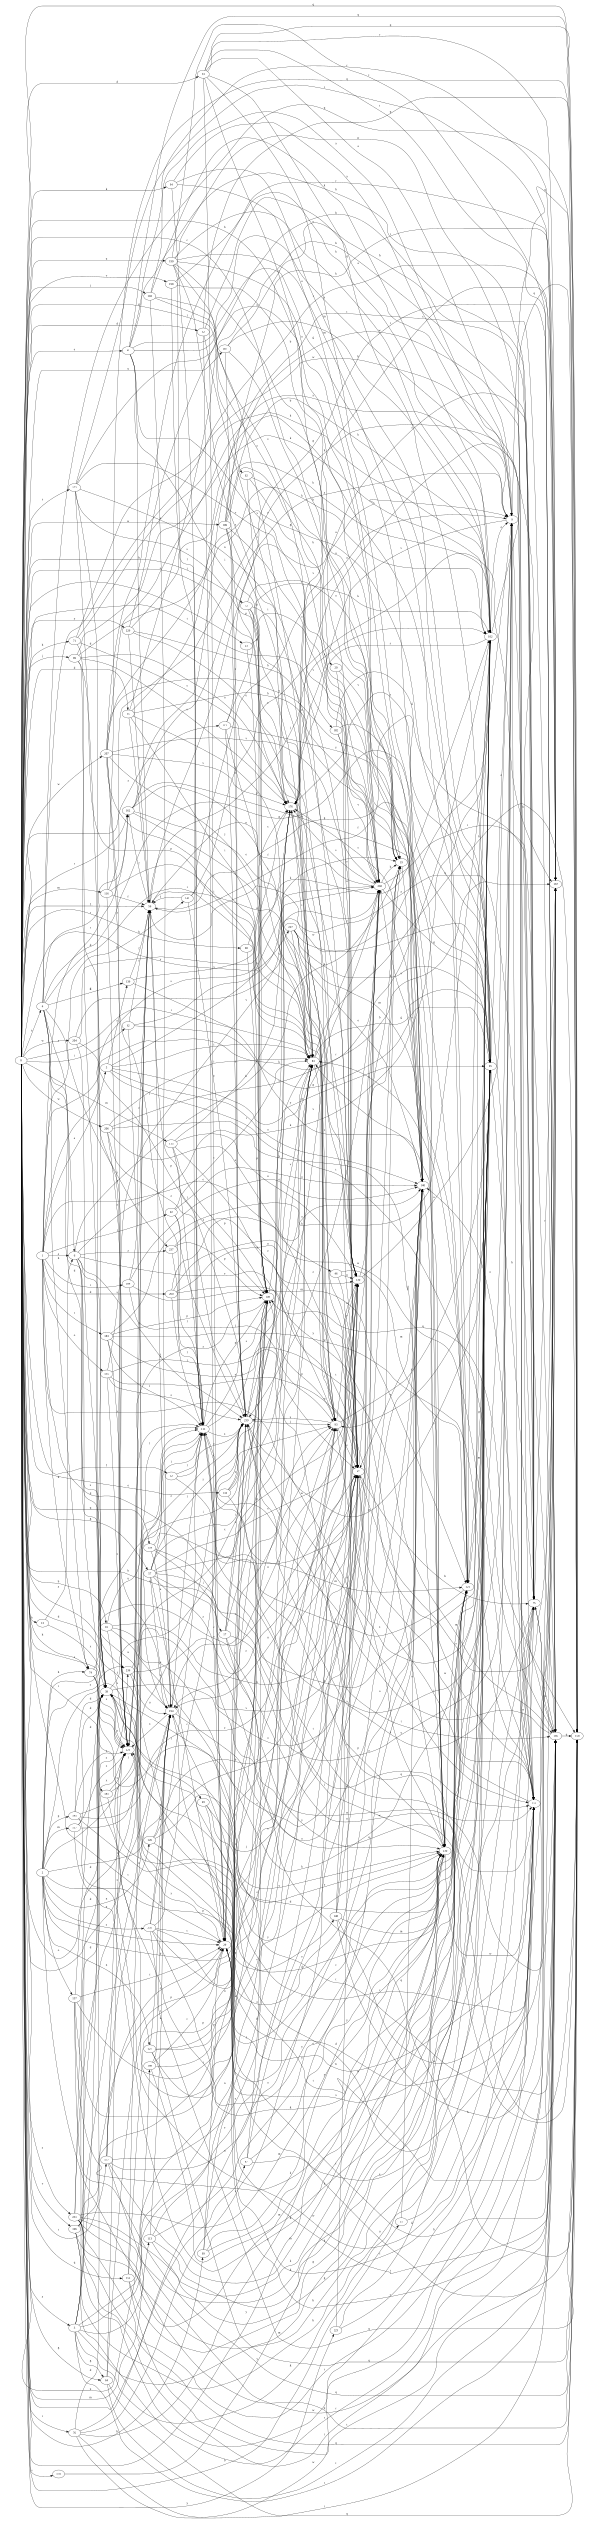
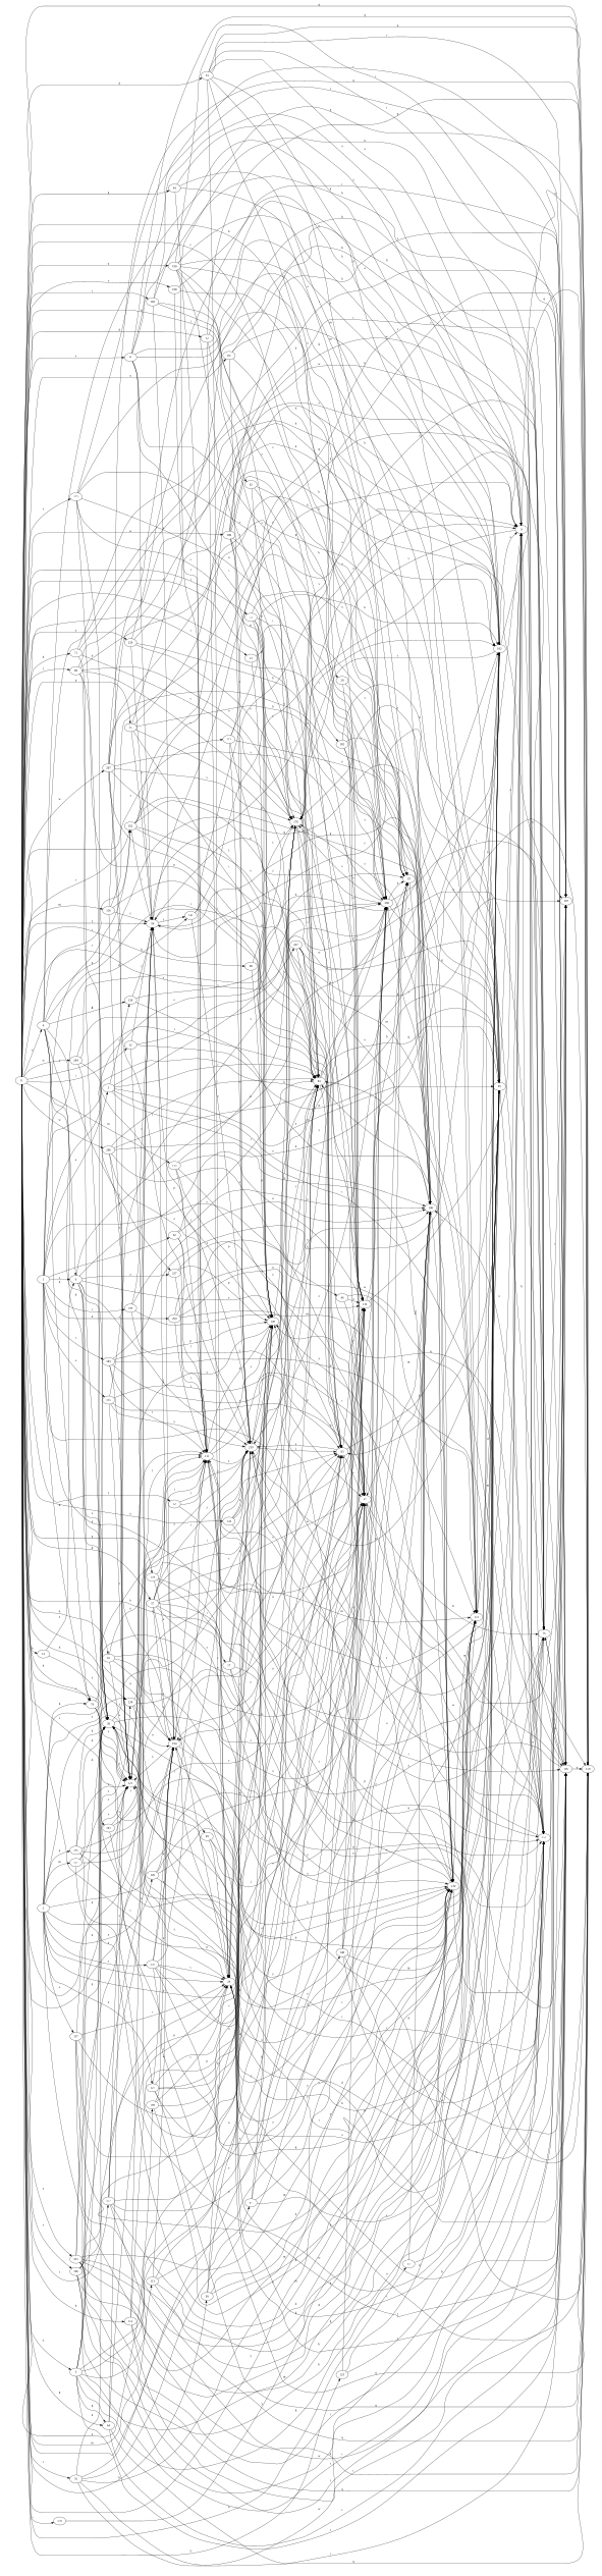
  strict digraph {
    fontname="Liberation Serif"
    rankdir=LR
    node [fontname="Liberation Serif"]
    edge [fontname="Liberation Serif"]
    0
    3
    4
    11
    13
    16
    17
    19
    20
    23
    29
    32
    33
    35
    38
    41
    49
    52
    56
    57
    62
    64
    68
    69
    71
    72
    74
    76
    82
    83
    87
    89
    94
    103
    111
    113
    115
    116
    134
    152
    154
    158
    162
    170
    172
    176
    177
    181
    182
    187
    188
    190
    194
    196
    198
    204
    206
    207
    209
    212
    221
    223
    227
    229
    230
    231
    185
    47
    236
    65
    93
    121
    130
    6
    139
    167
    237
    140
    75
    102
    239
    211
    9
    202
    149
    1
    5
    46
    92
    135
    141
    183
    184
    200
    2
    117
    126
    127
    137
    145
    148
    235
    0 -> 3 [label=a]
    0 -> 4 [label=a]
    0 -> 11 [label=b]
    0 -> 13 [label=b]
    0 -> 16 [label=b]
    0 -> 17 [label=b]
    0 -> 19 [label=b]
    0 -> 20 [label=c]
    0 -> 23 [label=c]
    0 -> 29 [label=c]
    0 -> 32 [label=d]
    0 -> 33 [label=d]
    0 -> 35 [label=d]
    0 -> 38 [label=d]
    0 -> 41 [label=e]
    0 -> 49 [label=f]
    0 -> 52 [label=f]
    0 -> 56 [label=f]
    0 -> 57 [label=g]
    0 -> 62 [label=g]
    0 -> 64 [label=g]
    0 -> 68 [label=h]
    0 -> 69 [label=h]
    0 -> 71 [label=h]
    0 -> 72 [label=h]
    0 -> 74 [label=h]
    0 -> 76 [label=i]
    0 -> 82 [label=i]
    0 -> 83 [label=i]
    0 -> 87 [label=j]
    0 -> 89 [label=j]
    0 -> 94 [label=k]
    0 -> 103 [label=l]
    0 -> 111 [label=l]
    0 -> 113 [label=m]
    0 -> 115 [label=m]
    0 -> 116 [label=m]
    0 -> 134 [label=o]
    0 -> 152 [label=q]
    0 -> 154 [label=q]
    0 -> 158 [label=q]
    0 -> 162 [label=r]
    0 -> 170 [label=s]
    0 -> 172 [label=s]
    0 -> 176 [label=s]
    0 -> 177 [label=t]
    0 -> 181 [label=t]
    0 -> 182 [label=t]
    0 -> 187 [label=u]
    0 -> 188 [label=u]
    0 -> 190 [label=u]
    0 -> 194 [label=u]
    0 -> 196 [label=v]
    0 -> 198 [label=v]
    0 -> 204 [label=w]
    0 -> 206 [label=w]
    0 -> 207 [label=w]
    0 -> 209 [label=w]
    0 -> 212 [label=x]
    0 -> 221 [label=x]
    0 -> 223 [label=y]
    0 -> 227 [label=y]
    0 -> 229 [label=y]
    0 -> 230 [label=y]
    0 -> 231 [label=z]
    3 -> 38 [label=d]
    3 -> 64 [label=g]
    3 -> 221 [label=x]
    3 -> 185 [label=t]
    3 -> 47 [label=e]
    3 -> 236 [label=z]
    3 -> 65 [label=g]
    3 -> 93 [label=j]
    3 -> 121 [label=m]
    3 -> 130 [label=n]
    4 -> 38 [label=d]
    4 -> 74 [label=h]
    4 -> 83 [label=i]
    4 -> 158 [label=q]
    4 -> 162 [label=r]
    4 -> 236 [label=z]
    4 -> 65 [label=g]
    4 -> 6 [label=a]
    4 -> 139 [label=o]
    4 -> 167 [label=r]
    4 -> 237 [label=z]
    11 -> 140 [label=o]
    11 -> 75 [label=h]
    13 -> 221 [label=x]
    13 -> 6 [label=a]
    16 -> 19 [label=b]
    16 -> 221 [label=x]
    16 -> 185 [label=t]
    16 -> 102 [label=k]
    16 -> 239 [label=z]
    17 -> 158 [label=q]
    17 -> 176 [label=s]
    17 -> 93 [label=j]
    17 -> 239 [label=z]
    17 -> 211 [label=w]
    17 -> 9 [label=a]
    19 -> 140 [label=o]
    20 -> 47 [label=e]
    20 -> 202 [label=v]
    23 -> 202 [label=v]
    23 -> 149 [label=p]
    29 -> 221 [label=x]
    29 -> 185 [label=t]
    29 -> 239 [label=z]
    32 -> 29 [label=c]
    32 -> 83 [label=i]
    32 -> 158 [label=q]
    32 -> 9 [label=a]
    33 -> 29 [label=c]
    33 -> 158 [label=q]
    33 -> 185 [label=t]
    33 -> 47 [label=e]
    33 -> 65 [label=g]
    33 -> 167 [label=r]
    33 -> 140 [label=o]
    33 -> 9 [label=a]
    35 -> 19 [label=b]
    35 -> 56 [label=f]
    35 -> 83 [label=i]
    35 -> 93 [label=j]
    35 -> 75 [label=h]
    35 -> 102 [label=k]
    38 -> 221 [label=x]
    38 -> 230 [label=y]
    38 -> 185 [label=t]
    38 -> 140 [label=o]
    38 -> 202 [label=v]
    41 -> 56 [label=f]
    41 -> 83 [label=i]
    41 -> 158 [label=q]
    41 -> 65 [label=g]
    41 -> 167 [label=r]
    41 -> 75 [label=h]
    41 -> 9 [label=a]
    41 -> 202 [label=v]
    49 -> 29 [label=c]
    49 -> 230 [label=y]
    49 -> 167 [label=r]
    52 -> 111 [label=l]
    52 -> 239 [label=z]
    52 -> 9 [label=a]
    56 -> 194 [label=u]
    56 -> 65 [label=g]
    56 -> 130 [label=n]
    56 -> 102 [label=k]
    56 -> 9 [label=a]
    57 -> 29 [label=c]
    57 -> 83 [label=i]
    57 -> 111 [label=l]
    57 -> 158 [label=q]
    57 -> 194 [label=u]
    57 -> 130 [label=n]
    57 -> 102 [label=k]
    57 -> 239 [label=z]
    57 -> 211 [label=w]
    57 -> 202 [label=v]
    62 -> 140 [label=o]
    62 -> 202 [label=v]
    62 -> 149 [label=p]
    64 -> 29 [label=c]
    64 -> 158 [label=q]
    64 -> 221 [label=x]
    64 -> 185 [label=t]
    68 -> 176 [label=s]
    68 -> 149 [label=p]
    69 -> 29 [label=c]
    69 -> 230 [label=y]
    69 -> 140 [label=o]
    69 -> 149 [label=p]
    71 -> 38 [label=d]
    71 -> 176 [label=s]
    71 -> 102 [label=k]
    71 -> 211 [label=w]
    72 -> 176 [label=s]
    72 -> 93 [label=j]
    72 -> 130 [label=n]
    72 -> 140 [label=o]
    72 -> 149 [label=p]
    74 -> 83 [label=i]
    74 -> 230 [label=y]
    74 -> 65 [label=g]
    74 -> 140 [label=o]
    76 -> 38 [label=d]
    76 -> 230 [label=y]
    76 -> 185 [label=t]
    76 -> 130 [label=n]
    76 -> 211 [label=w]
    76 -> 202 [label=v]
    82 -> 56 [label=f]
    82 -> 194 [label=u]
    82 -> 65 [label=g]
    82 -> 202 [label=v]
    83 -> 158 [label=q]
    83 -> 221 [label=x]
    83 -> 65 [label=g]
    83 -> 93 [label=j]
    87 -> 230 [label=y]
    87 -> 47 [label=e]
    87 -> 9 [label=a]
    87 -> 149 [label=p]
    89 -> 38 [label=d]
    89 -> 176 [label=s]
    89 -> 65 [label=g]
    89 -> 130 [label=n]
    89 -> 102 [label=k]
    89 -> 149 [label=p]
    94 -> 111 [label=l]
    94 -> 121 [label=m]
    94 -> 140 [label=o]
    94 -> 9 [label=a]
    103 -> 194 [label=u]
    103 -> 47 [label=e]
    103 -> 102 [label=k]
    103 -> 9 [label=a]
    103 -> 202 [label=v]
    111 -> 29 [label=c]
    111 -> 176 [label=s]
    111 -> 121 [label=m]
    111 -> 239 [label=z]
    111 -> 202 [label=v]
    111 -> 149 [label=p]
    113 -> 194 [label=u]
    113 -> 230 [label=y]
    113 -> 65 [label=g]
    113 -> 93 [label=j]
    113 -> 102 [label=k]
    115 -> 111 [label=l]
    115 -> 93 [label=j]
    115 -> 130 [label=n]
    115 -> 202 [label=v]
    115 -> 149 [label=p]
    116 -> 56 [label=f]
    116 -> 83 [label=i]
    116 -> 158 [label=q]
    116 -> 221 [label=x]
    116 -> 75 [label=h]
    134 -> 83 [label=i]
    134 -> 158 [label=q]
    134 -> 93 [label=j]
    134 -> 239 [label=z]
    152 -> 56 [label=f]
    152 -> 185 [label=t]
    152 -> 65 [label=g]
    152 -> 149 [label=p]
    154 -> 19 [label=b]
    154 -> 194 [label=u]
    154 -> 230 [label=y]
    154 -> 211 [label=w]
    158 -> 194 [label=u]
    162 -> 56 [label=f]
    162 -> 185 [label=t]
    162 -> 47 [label=e]
    162 -> 93 [label=j]
    162 -> 121 [label=m]
    162 -> 130 [label=n]
    162 -> 9 [label=a]
    170 -> 230 [label=y]
    172 -> 38 [label=d]
    172 -> 176 [label=s]
    172 -> 194 [label=u]
    172 -> 130 [label=n]
    172 -> 167 [label=r]
    172 -> 140 [label=o]
    172 -> 202 [label=v]
    176 -> 83 [label=i]
    176 -> 130 [label=n]
    177 -> 29 [label=c]
    177 -> 194 [label=u]
    177 -> 221 [label=x]
    177 -> 47 [label=e]
    177 -> 121 [label=m]
    177 -> 167 [label=r]
    177 -> 140 [label=o]
    181 -> 111 [label=l]
    181 -> 221 [label=x]
    181 -> 130 [label=n]
    182 -> 230 [label=y]
    182 -> 65 [label=g]
    182 -> 130 [label=n]
    182 -> 202 [label=v]
    187 -> 19 [label=b]
    187 -> 75 [label=h]
    187 -> 102 [label=k]
    187 -> 239 [label=z]
    188 -> 29 [label=c]
    188 -> 194 [label=u]
    188 -> 102 [label=k]
    188 -> 149 [label=p]
    190 -> 19 [label=b]
    190 -> 111 [label=l]
    190 -> 176 [label=s]
    190 -> 185 [label=t]
    190 -> 47 [label=e]
    190 -> 121 [label=m]
    190 -> 140 [label=o]
    190 -> 102 [label=k]
    190 -> 211 [label=w]
    194 -> 111 [label=l]
    194 -> 221 [label=x]
    194 -> 93 [label=j]
    194 -> 140 [label=o]
    194 -> 211 [label=w]
    196 -> 38 [label=d]
    196 -> 83 [label=i]
    196 -> 111 [label=l]
    196 -> 121 [label=m]
    196 -> 167 [label=r]
    196 -> 75 [label=h]
    196 -> 149 [label=p]
    198 -> 19 [label=b]
    198 -> 111 [label=l]
    198 -> 102 [label=k]
    204 -> 38 [label=d]
    204 -> 102 [label=k]
    204 -> 211 [label=w]
    204 -> 149 [label=p]
    206 -> 83 [label=i]
    206 -> 221 [label=x]
    206 -> 230 [label=y]
    206 -> 47 [label=e]
    206 -> 167 [label=r]
    206 -> 239 [label=z]
    207 -> 83 [label=i]
    207 -> 111 [label=l]
    207 -> 176 [label=s]
    207 -> 221 [label=x]
    207 -> 230 [label=y]
    207 -> 93 [label=j]
    207 -> 167 [label=r]
    207 -> 102 [label=k]
    207 -> 9 [label=a]
    207 -> 202 [label=v]
    209 -> 19 [label=b]
    209 -> 83 [label=i]
    209 -> 167 [label=r]
    209 -> 102 [label=k]
    209 -> 239 [label=z]
    209 -> 211 [label=w]
    209 -> 202 [label=v]
    209 -> 149 [label=p]
    212 -> 83 [label=i]
    212 -> 230 [label=y]
    212 -> 185 [label=t]
    212 -> 102 [label=k]
    212 -> 239 [label=z]
    221 -> 56 [label=f]
    223 -> 65 [label=g]
    223 -> 130 [label=n]
    223 -> 75 [label=h]
    227 -> 83 [label=i]
    227 -> 65 [label=g]
    227 -> 121 [label=m]
    227 -> 140 [label=o]
    227 -> 9 [label=a]
    229 -> 19 [label=b]
    229 -> 56 [label=f]
    229 -> 47 [label=e]
    229 -> 65 [label=g]
    229 -> 75 [label=h]
    230 -> 29 [label=c]
    230 -> 111 [label=l]
    230 -> 121 [label=m]
    230 -> 211 [label=w]
    230 -> 149 [label=p]
    231 -> 38 [label=d]
    231 -> 111 [label=l]
    231 -> 158 [label=q]
    231 -> 185 [label=t]
    231 -> 65 [label=g]
    231 -> 121 [label=m]
    231 -> 167 [label=r]
    231 -> 75 [label=h]
    231 -> 102 [label=k]
    231 -> 211 [label=w]
    185 -> 29 [label=c]
    185 -> 56 [label=f]
    185 -> 111 [label=l]
    185 -> 158 [label=q]
    185 -> 140 [label=o]
    185 -> 75 [label=h]
-   47 -> 176 [label=s]
+   127 -> 176 [label=s]
    47 -> 194 [label=u]
    47 -> 230 [label=y]
    47 -> 75 [label=h]
    47 -> 211 [label=w]
    47 -> 202 [label=v]
    236 -> 56 [label=f]
    236 -> 194 [label=u]
    236 -> 47 [label=e]
    236 -> 211 [label=w]
    65 -> 176 [label=s]
    65 -> 93 [label=j]
    65 -> 121 [label=m]
    65 -> 75 [label=h]
    65 -> 9 [label=a]
    93 -> 47 [label=e]
    93 -> 65 [label=g]
    93 -> 130 [label=n]
    93 -> 239 [label=z]
    93 -> 149 [label=p]
    121 -> 38 [label=d]
    121 -> 83 [label=i]
    121 -> 111 [label=l]
    121 -> 65 [label=g]
    121 -> 102 [label=k]
    130 -> 19 [label=b]
    130 -> 29 [label=c]
    130 -> 194 [label=u]
    130 -> 9 [label=a]
    6 -> 19 [label=b]
    6 -> 38 [label=d]
    6 -> 194 [label=u]
    6 -> 221 [label=x]
    6 -> 47 [label=e]
    6 -> 237 [label=z]
    6 -> 102 [label=k]
    6 -> 239 [label=z]
    139 -> 56 [label=f]
    139 -> 176 [label=s]
    139 -> 230 [label=y]
    167 -> 38 [label=d]
    167 -> 176 [label=s]
    167 -> 47 [label=e]
    237 -> 111 [label=l]
    237 -> 47 [label=e]
    237 -> 149 [label=p]
    140 -> 83 [label=i]
    140 -> 176 [label=s]
    140 -> 230 [label=y]
    140 -> 47 [label=e]
    140 -> 202 [label=v]
    75 -> 56 [label=f]
    75 -> 176 [label=s]
    75 -> 221 [label=x]
    75 -> 185 [label=t]
    75 -> 167 [label=r]
    75 -> 239 [label=z]
    102 -> 38 [label=d]
    102 -> 158 [label=q]
    102 -> 176 [label=s]
    102 -> 9 [label=a]
    239 -> 29 [label=c]
    239 -> 56 [label=f]
    239 -> 185 [label=t]
    239 -> 65 [label=g]
    239 -> 93 [label=j]
    239 -> 202 [label=v]
    239 -> 149 [label=y]
    211 -> 29 [label=c]
    211 -> 176 [label=s]
    211 -> 93 [label=j]
    9 -> 158 [label=q]
    9 -> 176 [label=s]
    9 -> 75 [label=h]
    9 -> 239 [label=z]
    9 -> 211 [label=w]
    202 -> 19 [label=b]
    202 -> 56 [label=f]
    202 -> 176 [label=s]
    202 -> 185 [label=t]
    202 -> 65 [label=g]
    202 -> 239 [label=z]
    149 -> 158 [label=q]
    149 -> 176 [label=s]
    149 -> 221 [label=x]
    1 -> 74 [label=h]
    1 -> 162 [label=r]
    1 -> 176 [label=s]
    1 -> 185 [label=t]
    1 -> 6 [label=a]
    1 -> 102 [label=k]
    1 -> 211 [label=w]
    1 -> 5 [label=a]
    1 -> 46 [label=e]
    1 -> 92 [label=j]
    1 -> 135 [label=o]
    1 -> 141 [label=p]
    1 -> 183 [label=t]
    1 -> 184 [label=t]
    1 -> 200 [label=v]
    5 -> 19 [label=b]
    5 -> 83 [label=i]
    5 -> 185 [label=t]
    5 -> 65 [label=g]
    5 -> 139 [label=o]
    5 -> 140 [label=o]
    46 -> 47 [label=e]
    46 -> 121 [label=m]
    46 -> 130 [label=n]
    92 -> 83 [label=i]
    92 -> 111 [label=l]
    92 -> 140 [label=o]
    92 -> 239 [label=z]
    135 -> 221 [label=x]
    135 -> 185 [label=t]
    135 -> 239 [label=z]
    135 -> 211 [label=w]
    135 -> 202 [label=v]
-   141 -> 56 [label=f]
+   56 -> 141 [label=f]
    141 -> 167 [label=r]
    141 -> 239 [label=z]
    141 -> 9 [label=a]
    183 -> 111 [label=l]
    183 -> 221 [label=x]
    183 -> 47 [label=e]
    183 -> 102 [label=k]
    183 -> 211 [label=w]
    183 -> 149 [label=p]
    184 -> 56 [label=f]
    184 -> 93 [label=j]
    184 -> 121 [label=m]
    184 -> 140 [label=o]
    200 -> 111 [label=l]
    200 -> 230 [label=y]
    200 -> 130 [label=n]
    200 -> 140 [label=o]
    200 -> 211 [label=w]
    2 -> 19 [label=b]
    2 -> 29 [label=c]
    2 -> 74 [label=h]
    2 -> 111 [label=l]
    2 -> 158 [label=q]
    2 -> 185 [label=t]
    2 -> 47 [label=e]
    2 -> 236 [label=z]
    2 -> 149 [label=p]
    2 -> 117 [label=m]
    2 -> 126 [label=n]
    2 -> 127 [label=n]
    2 -> 137 [label=o]
    2 -> 145 [label=p]
    2 -> 148 [label=p]
    2 -> 235 [label=z]
    117 -> 38 [label=d]
    117 -> 221 [label=x]
    117 -> 65 [label=g]
    117 -> 239 [label=z]
    126 -> 194 [label=u]
    126 -> 230 [label=y]
    126 -> 47 [label=e]
    126 -> 202 [label=v]
    127 -> 83 [label=i]
    127 -> 158 [label=q]
    127 -> 194 [label=u]
    127 -> 47 [label=e]
    127 -> 93 [label=j]
    137 -> 29 [label=c]
    137 -> 38 [label=d]
    137 -> 158 [label=q]
    137 -> 93 [label=j]
    137 -> 130 [label=n]
    137 -> 102 [label=k]
    145 -> 38 [label=d]
    145 -> 83 [label=i]
    145 -> 221 [label=x]
    145 -> 47 [label=e]
    145 -> 140 [label=o]
    145 -> 211 [label=w]
    148 -> 47 [label=e]
    148 -> 121 [label=m]
    148 -> 130 [label=n]
    148 -> 167 [label=r]
    148 -> 140 [label=o]
    148 -> 211 [label=w]
    235 -> 29 [label=c]
    235 -> 83 [label=i]
    235 -> 111 [label=l]
    235 -> 158 [label=q]
    235 -> 194 [label=u]
    235 -> 230 [label=y]
    235 -> 47 [label=e]
    235 -> 239 [label=z]
  }
